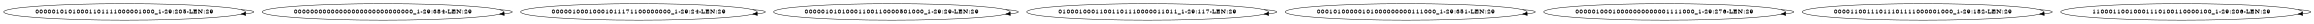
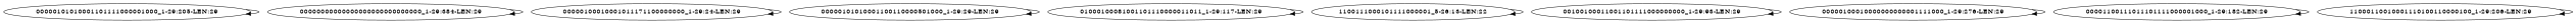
  digraph {
    "00000101010001101111000001000_1-29:205-LEN:29"
    "00000000000000000000000000000_1-29:384-LEN:29"
    n3 [label="00000100010001011171100000000_1-29:24-LEN:29"]
    n4 [label="00000101010001100110000501000_1-29:29-LEN:29"]
-   "01000100011001101110000011011_1-29:117-LEN:29"
-   "00010100000101000000000111000_1-29:351-LEN:29"
+   "01000100011001101110000011011_1-29:117-LEN:29" [label="01000100081001101110000011011_1-29:117-LEN:29"]
+   "1100111000101111000001_5-26:13-LEN:22"
+   "00100100011001101111000000000_1-29:93-LEN:29"
    "00000100010000000000001111000_1-29:276-LEN:29"
    "00001100111011101111000001000_1-29:182-LEN:29"
    "11000110010001110100110000100_1-29:206-LEN:29"
    "00000101010001101111000001000_1-29:205-LEN:29" -> "00000101010001101111000001000_1-29:205-LEN:29"
    "00000000000000000000000000000_1-29:384-LEN:29" -> "00000000000000000000000000000_1-29:384-LEN:29"
    n3 -> n3
    n4 -> n4
    "01000100011001101110000011011_1-29:117-LEN:29" -> "01000100011001101110000011011_1-29:117-LEN:29"
-   "00010100000101000000000111000_1-29:351-LEN:29" -> "00010100000101000000000111000_1-29:351-LEN:29"
+   "1100111000101111000001_5-26:13-LEN:22" -> "1100111000101111000001_5-26:13-LEN:22"
+   "00100100011001101111000000000_1-29:93-LEN:29" -> "00100100011001101111000000000_1-29:93-LEN:29"
    "00000100010000000000001111000_1-29:276-LEN:29" -> "00000100010000000000001111000_1-29:276-LEN:29"
    "00001100111011101111000001000_1-29:182-LEN:29" -> "00001100111011101111000001000_1-29:182-LEN:29"
    "11000110010001110100110000100_1-29:206-LEN:29" -> "11000110010001110100110000100_1-29:206-LEN:29"
  }
